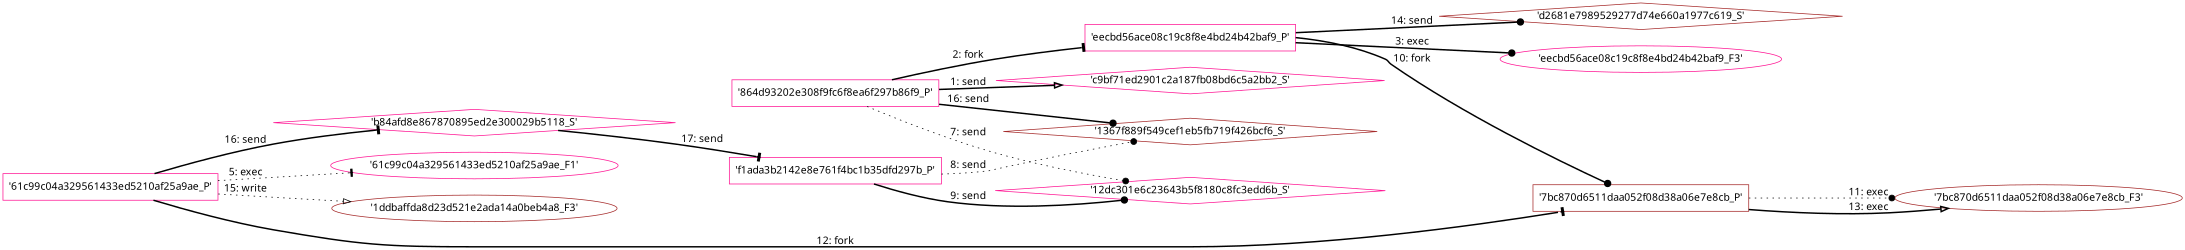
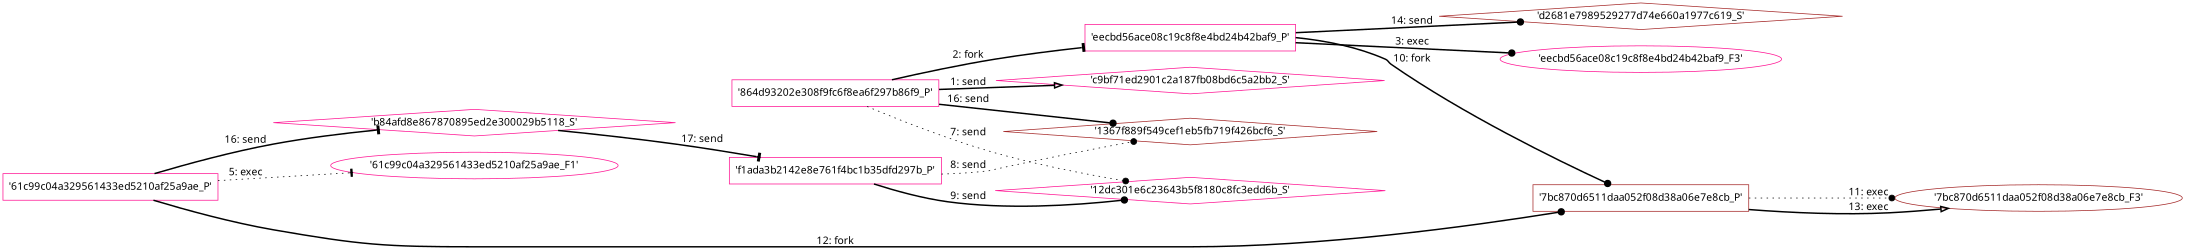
  digraph {
    engine=neato
    fixedsize=false
    fontname="Noto Sans"
    fontsize=10
    nodesep=0.3
    rankdir=LR
    ranksep=0
    splines=true
    node [color=deeppink fontname="Noto Sans" node_type=Process shape=box]
    edge [arrowhead=dot fontname="Noto Sans" style=bold]
    "'864d93202e308f9fc6f8ea6f297b86f9_P'"
    "'c9bf71ed2901c2a187fb08bd6c5a2bb2_S'" [node_type=Socket shape=diamond]
    "'eecbd56ace08c19c8f8e4bd24b42baf9_P'"
    "'1367f889f549cef1eb5fb719f426bcf6_S'" [color=brown node_type=Socket shape=diamond]
    "'12dc301e6c23643b5f8180c8fc3edd6b_S'" [node_type=Socket shape=diamond]
    "'eecbd56ace08c19c8f8e4bd24b42baf9_F3'" [node_type=File shape=ellipse]
    "'7bc870d6511daa052f08d38a06e7e8cb_P'" [color=brown]
    "'d2681e7989529277d74e660a1977c619_S'" [color=brown node_type=Socket shape=diamond]
    "'61c99c04a329561433ed5210af25a9ae_P'"
    "'61c99c04a329561433ed5210af25a9ae_F1'" [node_type=File shape=ellipse]
-   "'1ddbaffda8d23d521e2ada14a0beb4a8_F3'" [color=brown node_type=file shape=ellipse]
    "'b84afd8e867870895ed2e300029b5118_S'" [node_type=Socket shape=diamond]
    "'7bc870d6511daa052f08d38a06e7e8cb_F3'" [color=brown node_type=File shape=ellipse]
    "'f1ada3b2142e8e761f4bc1b35dfd297b_P'"
    "'864d93202e308f9fc6f8ea6f297b86f9_P'" -> "'c9bf71ed2901c2a187fb08bd6c5a2bb2_S'" [arrowhead=onormal label="1: send"]
    "'864d93202e308f9fc6f8ea6f297b86f9_P'" -> "'eecbd56ace08c19c8f8e4bd24b42baf9_P'" [arrowhead=tee label="2: fork"]
    "'864d93202e308f9fc6f8ea6f297b86f9_P'" -> "'1367f889f549cef1eb5fb719f426bcf6_S'" [label="16: send"]
    "'864d93202e308f9fc6f8ea6f297b86f9_P'" -> "'12dc301e6c23643b5f8180c8fc3edd6b_S'" [label="7: send" style=dotted]
    "'eecbd56ace08c19c8f8e4bd24b42baf9_P'" -> "'eecbd56ace08c19c8f8e4bd24b42baf9_F3'" [label="3: exec"]
    "'eecbd56ace08c19c8f8e4bd24b42baf9_P'" -> "'7bc870d6511daa052f08d38a06e7e8cb_P'" [label="10: fork"]
    "'eecbd56ace08c19c8f8e4bd24b42baf9_P'" -> "'d2681e7989529277d74e660a1977c619_S'" [label="14: send"]
    "'7bc870d6511daa052f08d38a06e7e8cb_P'" -> "'7bc870d6511daa052f08d38a06e7e8cb_F3'" [label="11: exec" style=dotted]
    "'7bc870d6511daa052f08d38a06e7e8cb_P'" -> "'7bc870d6511daa052f08d38a06e7e8cb_F3'" [arrowhead=onormal label="13: exec"]
-   "'61c99c04a329561433ed5210af25a9ae_P'" -> "'7bc870d6511daa052f08d38a06e7e8cb_P'" [arrowhead=tee label="12: fork"]
+   "'61c99c04a329561433ed5210af25a9ae_P'" -> "'7bc870d6511daa052f08d38a06e7e8cb_P'" [label="12: fork"]
    "'61c99c04a329561433ed5210af25a9ae_P'" -> "'61c99c04a329561433ed5210af25a9ae_F1'" [arrowhead=tee label="5: exec" style=dotted]
-   "'61c99c04a329561433ed5210af25a9ae_P'" -> "'1ddbaffda8d23d521e2ada14a0beb4a8_F3'" [arrowhead=onormal label="15: write" style=dotted]
    "'61c99c04a329561433ed5210af25a9ae_P'" -> "'b84afd8e867870895ed2e300029b5118_S'" [arrowhead=tee label="16: send"]
    "'b84afd8e867870895ed2e300029b5118_S'" -> "'f1ada3b2142e8e761f4bc1b35dfd297b_P'" [arrowhead=tee label="17: send"]
    "'f1ada3b2142e8e761f4bc1b35dfd297b_P'" -> "'1367f889f549cef1eb5fb719f426bcf6_S'" [label="8: send" style=dotted]
    "'f1ada3b2142e8e761f4bc1b35dfd297b_P'" -> "'12dc301e6c23643b5f8180c8fc3edd6b_S'" [label="9: send"]
  }
